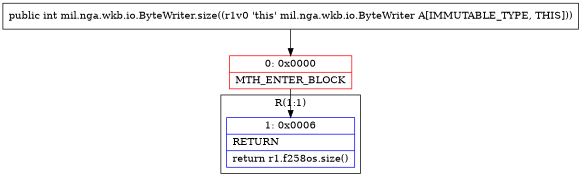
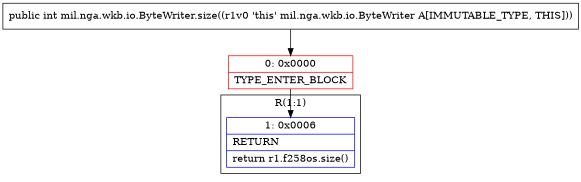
  digraph {
    node [shape=record]
    n1 [color=blue label="{1\:\ 0x0006|RETURN\l|return r1.f258os.size()\l}"]
-   n2 [color=red label="{0\:\ 0x0000|MTH_ENTER_BLOCK\l}"]
+   n2 [color=red label="{0\:\ 0x0000|TYPE_ENTER_BLOCK\l}"]
    n3 [label="{public int mil.nga.wkb.io.ByteWriter.size((r1v0 'this' mil.nga.wkb.io.ByteWriter A[IMMUTABLE_TYPE, THIS])) }"]
    subgraph cluster_1 {
      label="R(1:1)"
      n1
    }
    n2 -> n1
    n3 -> n2
  }
